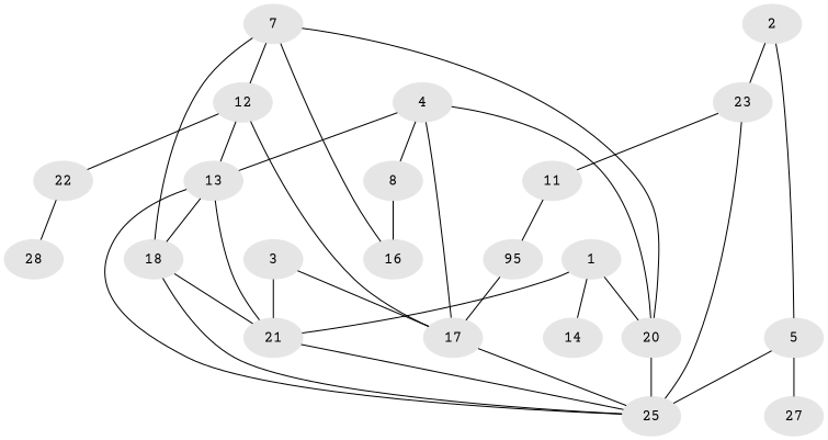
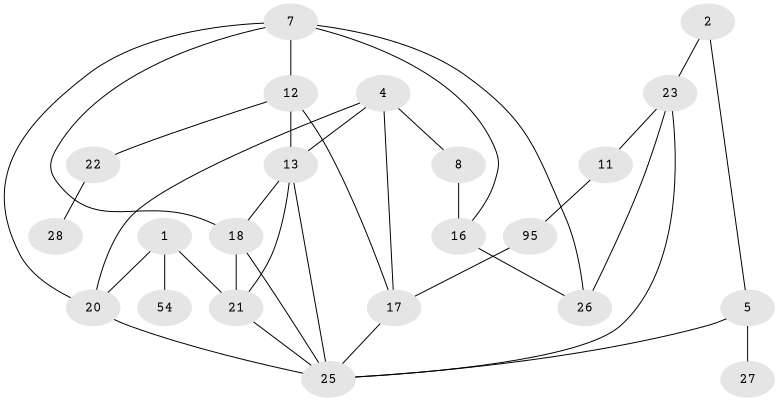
  graph {
    fontname="Courier Prime"
    node [color=gray90 fontname="Courier Prime" style=filled]
    edge [fontname="Courier Prime" weight=1.0]
    1
-   14
+   14 [label=54]
    20
    21
    25
    2
    5
    23
    27
    11
-   3
+   26
    17
    4
    8
    13
    16
    18
    n19 [label=95]
    7
    12
    22
    28
    1 -- 14
    1 -- 20
    1 -- 21
    20 -- 25 [weight=2.0]
    21 -- 25
    2 -- 5
    2 -- 23
    5 -- 25 [weight=2.0]
    5 -- 27
    23 -- 25
    23 -- 11
+   23 -- 26
    11 -- n19
-   3 -- 21
-   3 -- 17
    17 -- 25
    4 -- 20
    4 -- 17
    4 -- 8
    4 -- 13
    8 -- 16
    13 -- 21
    13 -- 25
    13 -- 18 [weight=2.0]
+   16 -- 26
    18 -- 21
    18 -- 25
    n19 -- 17
    7 -- 20
+   7 -- 26
    7 -- 16
    7 -- 18
    7 -- 12
    12 -- 17
    12 -- 13
    12 -- 22
    22 -- 28
  }
